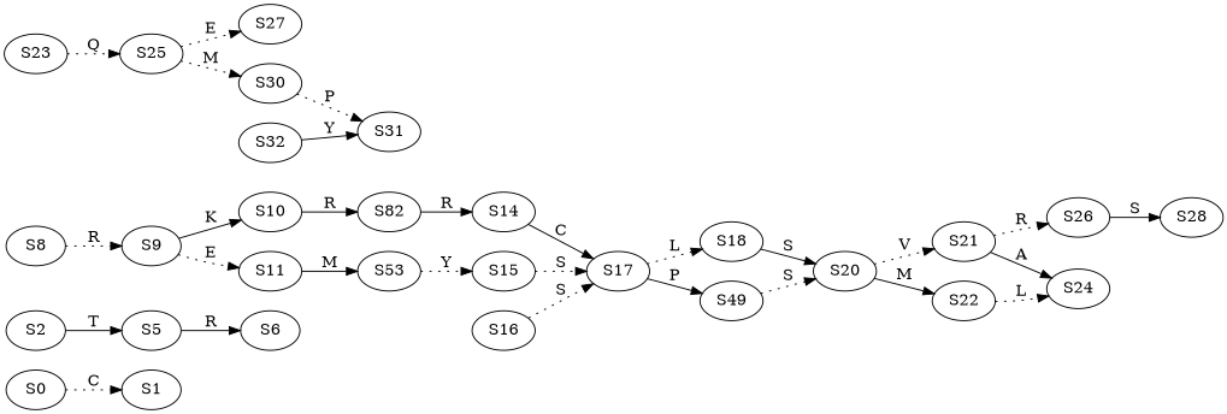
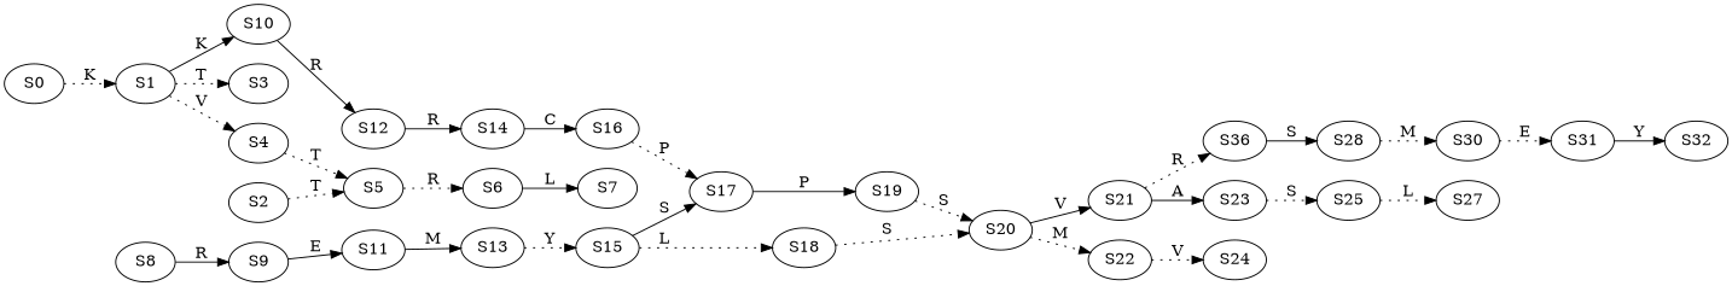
  strict digraph {
    fontname="DejaVu Serif"
    rankdir=LR
    node [fontname="DejaVu Serif"]
    edge [fontname="DejaVu Serif" style=dotted]
    S0
    S1
+   S3
+   S4
    S2
    S5
    S6
+   S7
    S8
    S9
    S10
    S11
-   S12 [label=S82]
-   S13 [label=S53]
+   S12
+   S13
    S14
    S15
    S16
    S17
    S18
-   S19 [label=S49]
+   S19
    S20
    S21
    S22
    S23
-   S26
+   S26 [label=S36]
    S24
    S25
    S27
    S28
    S30
    S31
    S32
-   S0 -> S1 [label=C]
-   S2 -> S5 [label=T style=solid]
-   S5 -> S6 [label=R style=solid]
-   S8 -> S9 [label=R]
-   S9 -> S10 [label=K style=solid]
-   S9 -> S11 [label=E]
+   S0 -> S1 [label=K]
+   S1 -> S3 [label=T]
+   S1 -> S4 [label=V]
+   S4 -> S5 [label=T]
+   S2 -> S5 [label=T]
+   S5 -> S6 [label=R]
+   S6 -> S7 [label=L style=solid]
+   S8 -> S9 [label=R style=solid]
+   S1 -> S10 [label=K style=solid]
+   S9 -> S11 [label=E style=solid]
    S10 -> S12 [label=R style=solid]
    S11 -> S13 [label=M style=solid]
    S12 -> S14 [label=R style=solid]
    S13 -> S15 [label=Y]
-   S14 -> S17 [label=C style=solid]
-   S15 -> S17 [label=S]
-   S16 -> S17 [label=S]
-   S17 -> S18 [label=L]
+   S14 -> S16 [label=C style=solid]
+   S15 -> S17 [label=S style=solid]
+   S16 -> S17 [label=P]
+   S15 -> S18 [label=L]
    S17 -> S19 [label=P style=solid]
-   S18 -> S20 [label=S style=solid]
+   S18 -> S20 [label=S]
    S19 -> S20 [label=S]
-   S20 -> S21 [label=V]
-   S20 -> S22 [label=M style=solid]
-   S21 -> S24 [label=A style=solid]
+   S20 -> S21 [label=V style=solid]
+   S20 -> S22 [label=M]
+   S21 -> S23 [label=A style=solid]
    S21 -> S26 [label=R]
-   S22 -> S24 [label=L]
-   S23 -> S25 [label=Q]
+   S22 -> S24 [label=V]
+   S23 -> S25 [label=S]
    S26 -> S28 [label=S style=solid]
-   S25 -> S27 [label=E]
-   S25 -> S30 [label=M]
-   S30 -> S31 [label=P]
-   S32 -> S31 [label=Y style=solid]
+   S25 -> S27 [label=L]
+   S28 -> S30 [label=M]
+   S30 -> S31 [label=E]
+   S31 -> S32 [label=Y style=solid]
  }
